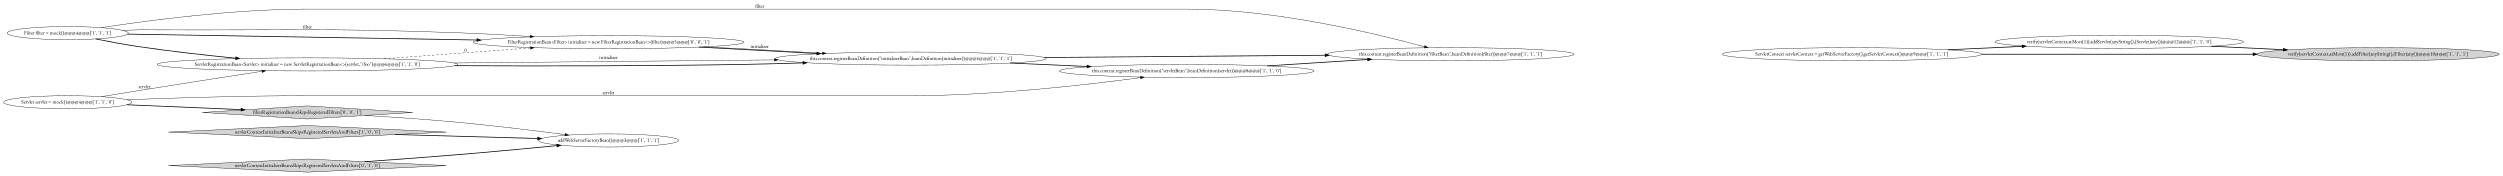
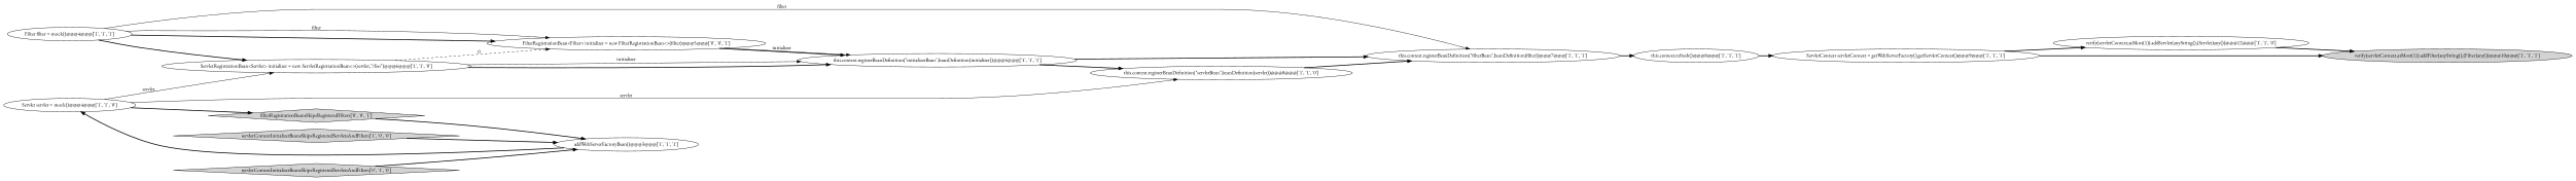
  digraph {
    fontname="EB Garamond"
    rankdir=LR
    node [fillcolor=white fontname="EB Garamond" shape=ellipse style=filled]
    edge [fontname="EB Garamond" style=bold]
+   n1 [label="this.context.refresh()@@@8@@@['1', '1', '1']"]
    n2 [label="ServletContext servletContext = getWebServerFactory().getServletContext()@@@9@@@['1', '1', '1']"]
    n3 [label="verify(servletContext,atMost(1)).addServlet(anyString(),(Servlet)any())@@@12@@@['1', '1', '0']"]
    n4 [fillcolor=lightgray label="verify(servletContext,atMost(1)).addFilter(anyString(),(Filter)any())@@@10@@@['1', '1', '1']"]
    n5 [label="addWebServerFactoryBean()@@@3@@@['1', '1', '1']"]
    n6 [label="Servlet servlet = mock()@@@4@@@['1', '1', '0']"]
    n7 [label="Filter filter = mock()@@@4@@@['1', '1', '1']"]
    n8 [label="this.context.registerBeanDefinition(\"filterBean\",beanDefinition(filter))@@@7@@@['1', '1', '1']"]
    n9 [label="ServletRegistrationBean<Servlet> initializer = new ServletRegistrationBean<>(servlet,\"/foo\")@@@6@@@['1', '1', '0']"]
    n10 [label="FilterRegistrationBean<Filter> initializer = new FilterRegistrationBean<>(filter)@@@5@@@['0', '0', '1']"]
    n11 [label="this.context.registerBeanDefinition(\"servletBean\",beanDefinition(servlet))@@@8@@@['1', '1', '0']"]
    n12 [fillcolor=lightgray label="filterRegistrationBeansSkipsRegisteredFilters['0', '0', '1']" shape=diamond]
    n13 [fillcolor=lightgray label="servletContextInitializerBeansSkipsRegisteredServletsAndFilters['1', '0', '0']" shape=diamond]
    n14 [label="this.context.registerBeanDefinition(\"initializerBean\",beanDefinition(initializer))@@@6@@@['1', '1', '1']"]
    n15 [fillcolor=lightgray label="servletContextInitializerBeansSkipsRegisteredServletsAndFilters['0', '1', '0']" shape=diamond]
+   n1 -> n2
    n2 -> n3
    n2 -> n4
    n3 -> n4
+   n5 -> n6
    n6 -> n9 [label=servlet style=solid]
    n6 -> n11 [label=servlet style=solid]
    n6 -> n12
    n7 -> n8 [label=filter style=solid]
    n7 -> n9
    n7 -> n10
    n7 -> n10 [label=filter style=solid]
+   n8 -> n1
    n9 -> n10 [label=0 style=dashed]
    n9 -> n14 [label=initializer style=solid]
    n9 -> n14
    n10 -> n14 [label=initializer style=solid]
    n10 -> n14
    n11 -> n8
-   n12 -> n5 [style=solid]
+   n12 -> n5
    n13 -> n5
    n14 -> n8
    n14 -> n11
    n15 -> n5
  }
